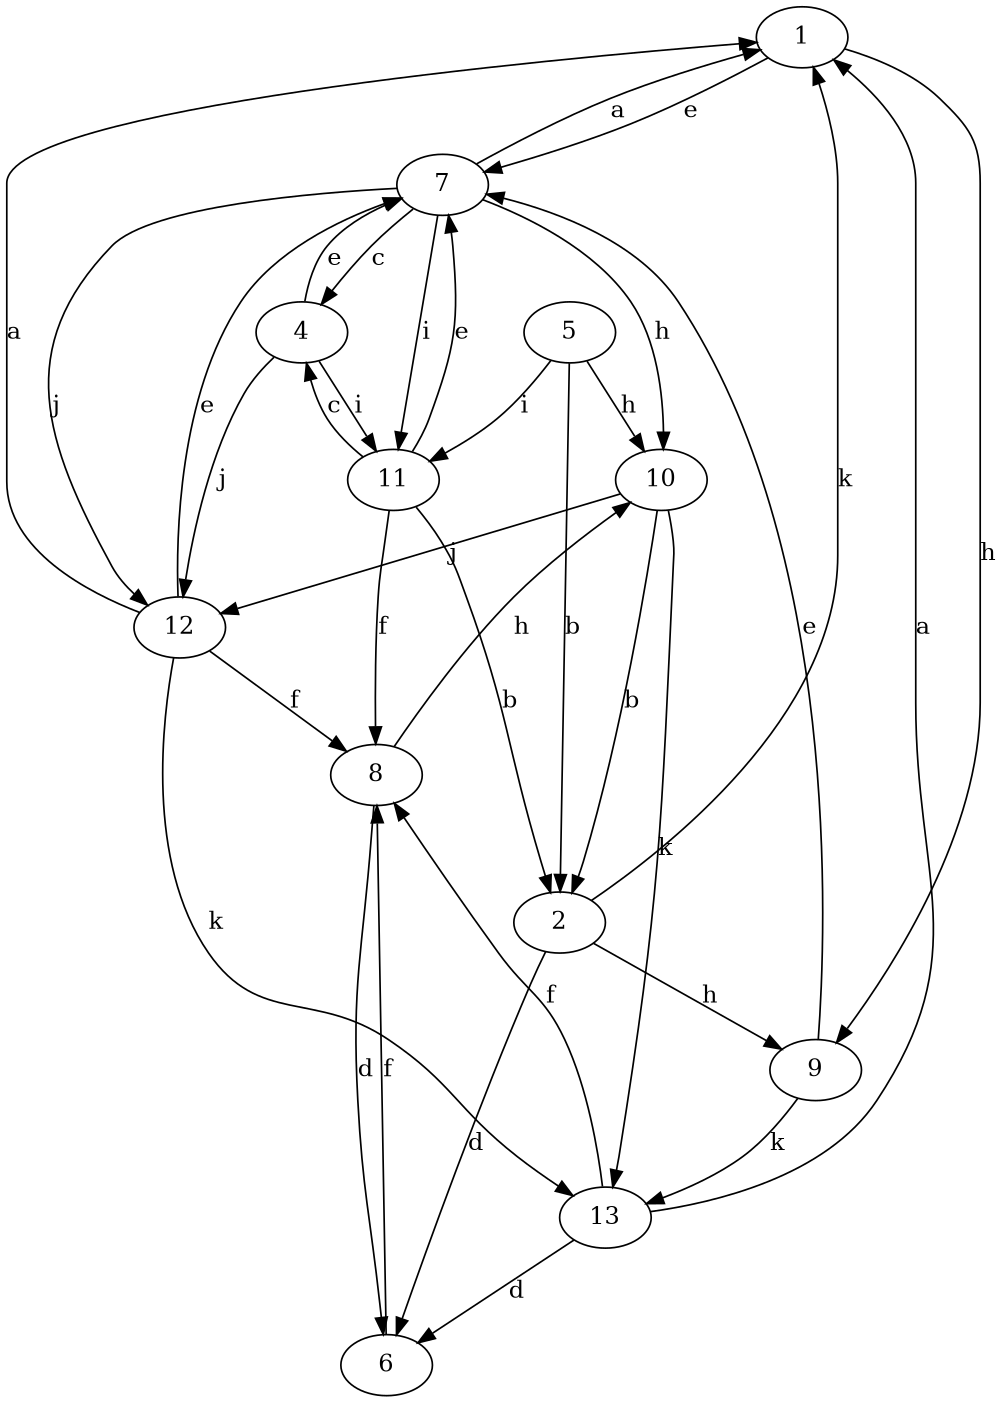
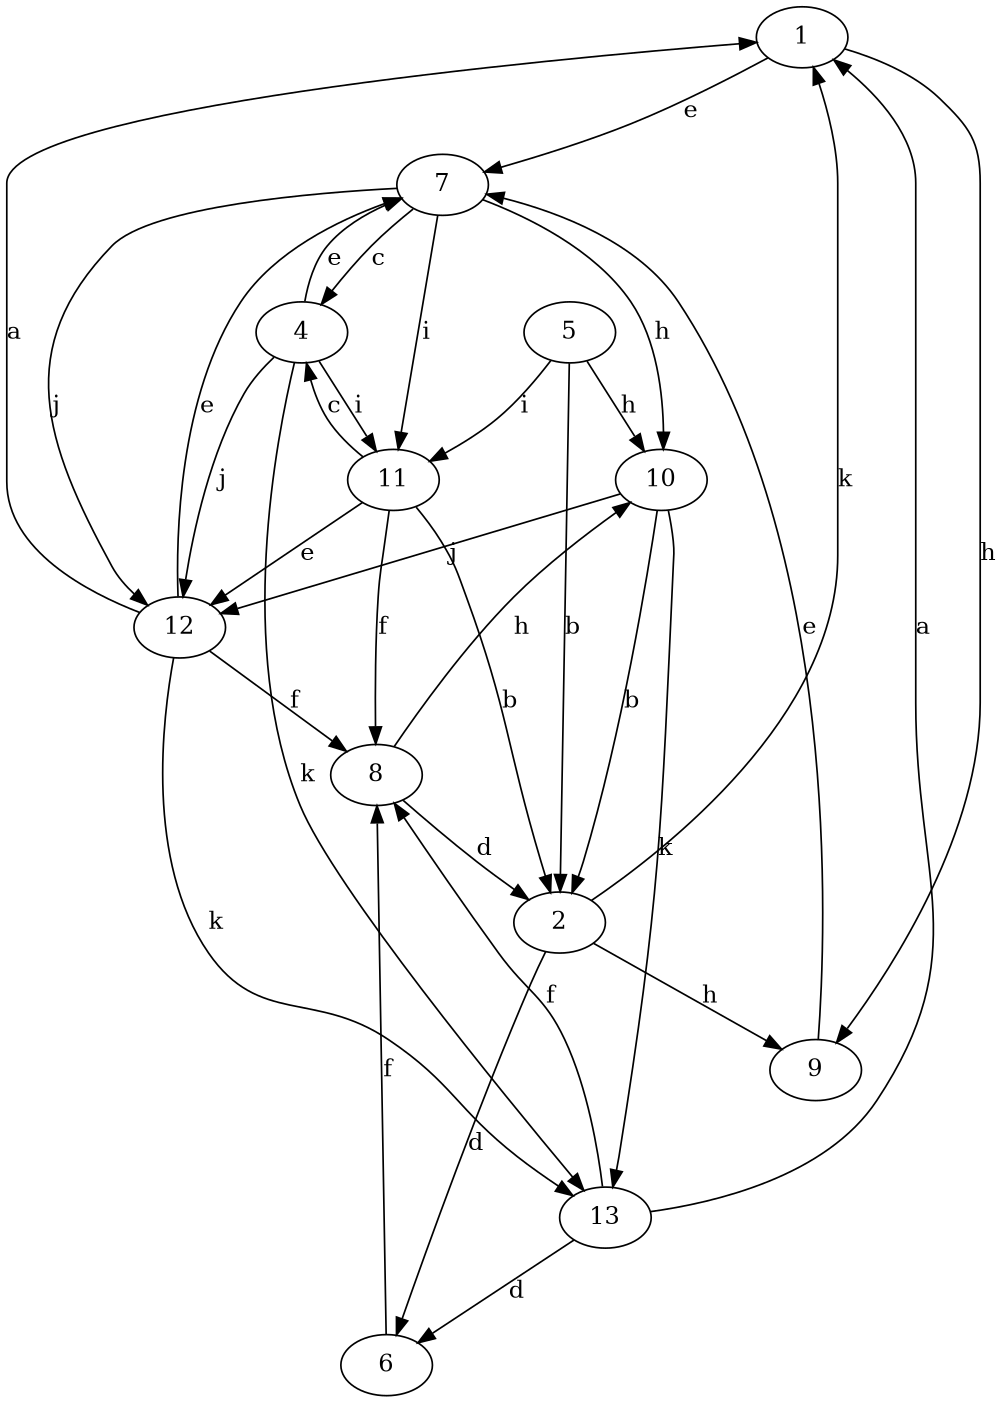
  strict digraph {
    1
    7
    9
    4
    11
    12
    10
    13
    2
    6
    8
    5
    1 -> 7 [label=e]
    1 -> 9 [label=h]
-   7 -> 1 [label=a]
    7 -> 4 [label=c]
    7 -> 11 [label=i]
    7 -> 12 [label=j]
    7 -> 10 [label=h]
    9 -> 7 [label=e]
-   9 -> 13 [label=k]
+   4 -> 13 [label=k]
    4 -> 7 [label=e]
    4 -> 11 [label=i]
    4 -> 12 [label=j]
-   11 -> 7 [label=e]
+   11 -> 12 [label=e]
    11 -> 4 [label=c]
    11 -> 2 [label=b]
    11 -> 8 [label=f]
    12 -> 1 [label=a]
    12 -> 7 [label=e]
    12 -> 13 [label=k]
    12 -> 8 [label=f]
    10 -> 12 [label=j]
    10 -> 13 [label=k]
    10 -> 2 [label=b]
    13 -> 1 [label=a]
    13 -> 6 [label=d]
    13 -> 8 [label=f]
    2 -> 1 [label=k]
    2 -> 9 [label=h]
    2 -> 6 [label=d]
    6 -> 8 [label=f]
    8 -> 10 [label=h]
-   8 -> 6 [label=d]
+   8 -> 2 [label=d]
    5 -> 11 [label=i]
    5 -> 10 [label=h]
    5 -> 2 [label=b]
  }
